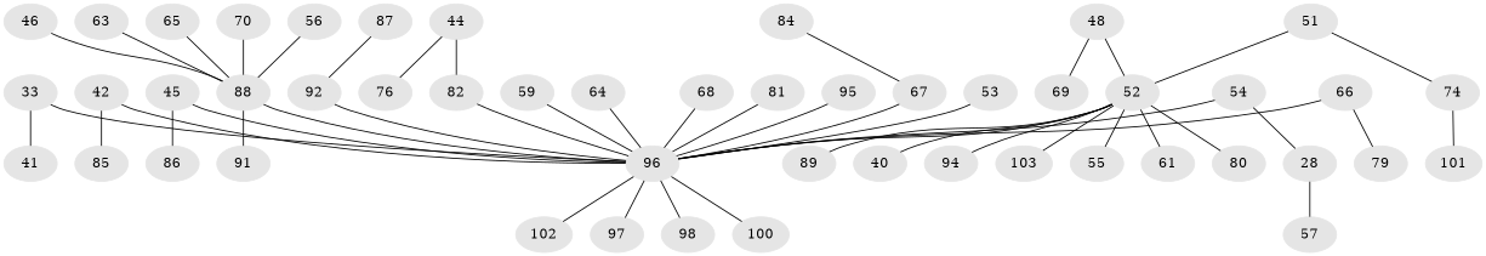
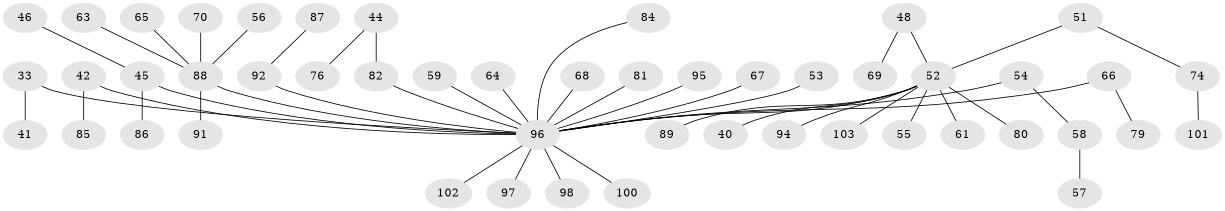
  graph {
    node [color=gray90 style=filled]
    33 [super="+8"]
    41 [super="+29"]
    96 [super="+31+39+73+9+13+50+43+83+77"]
    97
    98
    100
    102
    42
    85
    44
    76
    82 [super="+35"]
    45
    86
    88 [super="+72+25"]
    91
    46
    52 [super="+12+20+26+32+28+36+47+40"]
    55
    61
    80
    89
    n23 [label=40]
    94
    103
    48
    69
    51
    74
    101
    53
    54
-   58 [label=28]
+   58
    57
    56
    59
    63
    64
    65
    66
    79
    67
    70
    n44 [label=68]
    81
    84
    92 [super="+75"]
    87
    95
    33 -- 41
    33 -- 96
    96 -- 97
    96 -- 98
    96 -- 100
    96 -- 102
    42 -- 96
    42 -- 85
    44 -- 76
    44 -- 82
    82 -- 96
    45 -- 96
    45 -- 86
    88 -- 96
    88 -- 91
-   46 -- 88
+   46 -- 45
    52 -- 96
    52 -- 55
    52 -- 61
    52 -- 80
    52 -- 89
    52 -- n23
    52 -- 94
    52 -- 103
    48 -- 52
    48 -- 69
    51 -- 52
    51 -- 74
    74 -- 101
    53 -- 96
    54 -- 96
    54 -- 58
    58 -- 57
    56 -- 88
    59 -- 96
    63 -- 88
    64 -- 96
    65 -- 88
    66 -- 96
    66 -- 79
    67 -- 96
    70 -- 88
    n44 -- 96
    81 -- 96
-   84 -- 67
+   84 -- 96
    92 -- 96
    87 -- 92
    95 -- 96
  }
